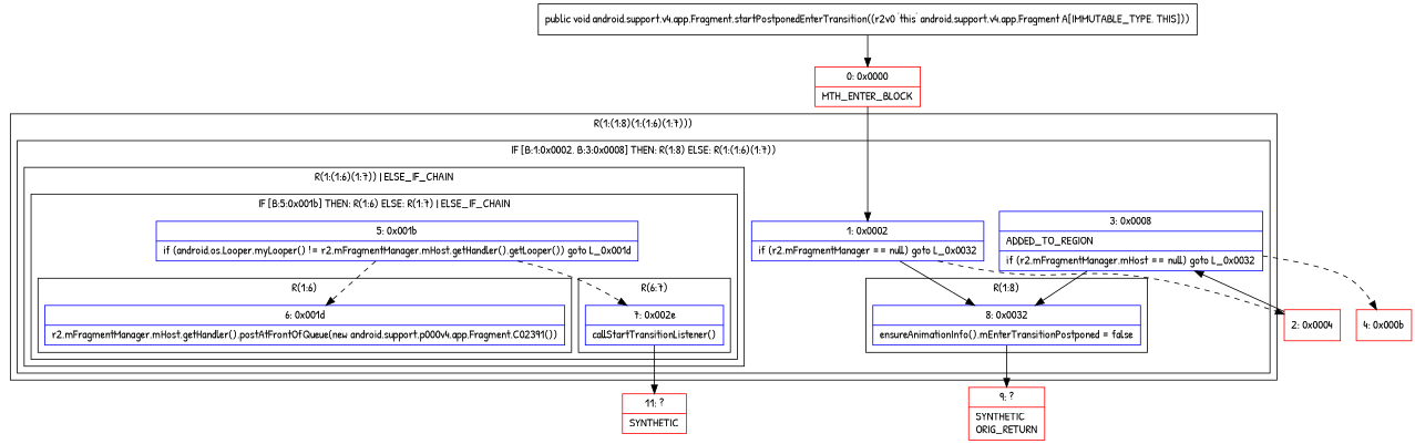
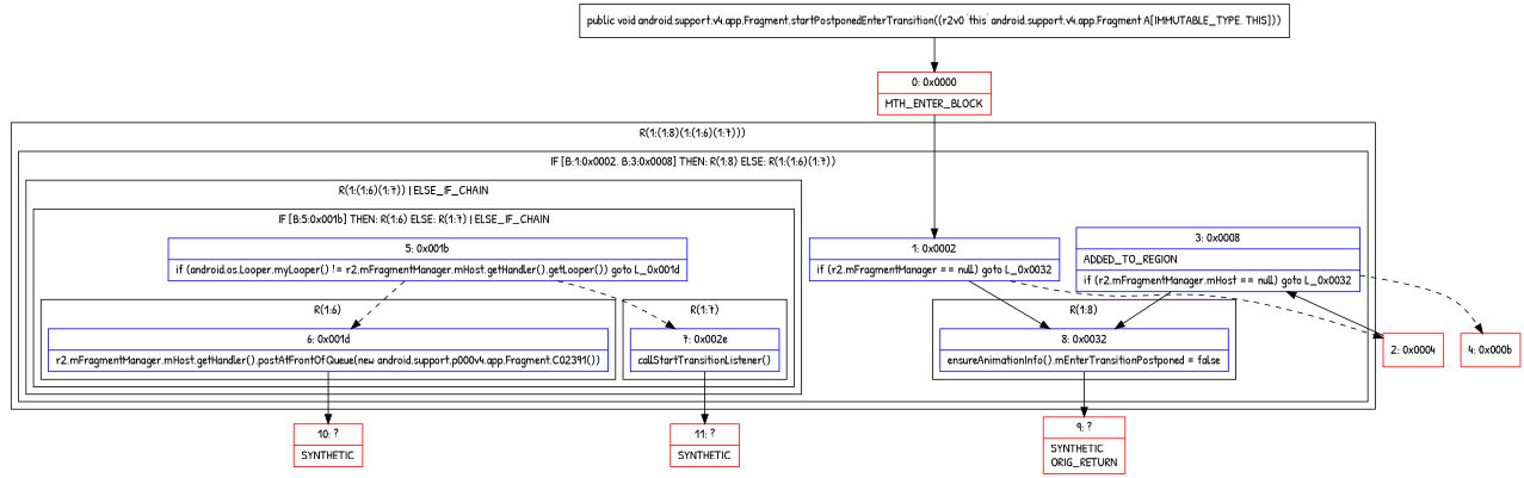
  digraph {
    fontname="Patrick Hand"
    node [color=blue fontname="Patrick Hand" shape=record]
    edge [fontname="Patrick Hand"]
    n1 [label="{8\:\ 0x0032|ensureAnimationInfo().mEnterTransitionPostponed = false\l}"]
    n2 [label="{6\:\ 0x001d|r2.mFragmentManager.mHost.getHandler().postAtFrontOfQueue(new android.support.p000v4.app.Fragment.C02391())\l}"]
    n3 [label="{7\:\ 0x002e|callStartTransitionListener()\l}"]
    n4 [label="{5\:\ 0x001b|if (android.os.Looper.myLooper() != r2.mFragmentManager.mHost.getHandler().getLooper()) goto L_0x001d\l}"]
    n5 [label="{1\:\ 0x0002|if (r2.mFragmentManager == null) goto L_0x0032\l}"]
    n6 [label="{3\:\ 0x0008|ADDED_TO_REGION\l|if (r2.mFragmentManager.mHost == null) goto L_0x0032\l}"]
    n7 [color=red label="{9\:\ ?|SYNTHETIC\lORIG_RETURN\l}"]
+   n8 [color=red label="{10\:\ ?|SYNTHETIC\l}"]
    n9 [color=red label="{11\:\ ?|SYNTHETIC\l}"]
    n10 [color=red label="{2\:\ 0x0004}"]
    n11 [color=red label="{4\:\ 0x000b}"]
    n12 [color=red label="{0\:\ 0x0000|MTH_ENTER_BLOCK\l}"]
    n13 [label="{public void android.support.v4.app.Fragment.startPostponedEnterTransition((r2v0 'this' android.support.v4.app.Fragment A[IMMUTABLE_TYPE, THIS])) }" color=""]
    subgraph cluster_1 {
      label="R(1:(1:8)(1:(1:6)(1:7)))"
      subgraph cluster_2 {
        label="IF [B:1:0x0002, B:3:0x0008] THEN: R(1:8) ELSE: R(1:(1:6)(1:7))"
        n5
        n6
        subgraph cluster_3 {
          label="R(1:8)"
          n1
        }
        subgraph cluster_4 {
          label="R(1:(1:6)(1:7)) | ELSE_IF_CHAIN\l"
          subgraph cluster_5 {
            label="IF [B:5:0x001b] THEN: R(1:6) ELSE: R(1:7) | ELSE_IF_CHAIN\l"
            n4
            subgraph cluster_6 {
              label="R(1:6)"
              n2
            }
            subgraph cluster_7 {
-             label="R(6:7)"
+             label="R(1:7)"
              n3
            }
          }
        }
      }
    }
    n1 -> n7
+   n2 -> n8
    n3 -> n9
    n4 -> n2 [style=dashed]
    n4 -> n3 [style=dashed]
    n5 -> n1
    n5 -> n10 [style=dashed]
    n6 -> n1
    n6 -> n11 [style=dashed]
    n10 -> n6
    n12 -> n5
    n13 -> n12
  }
